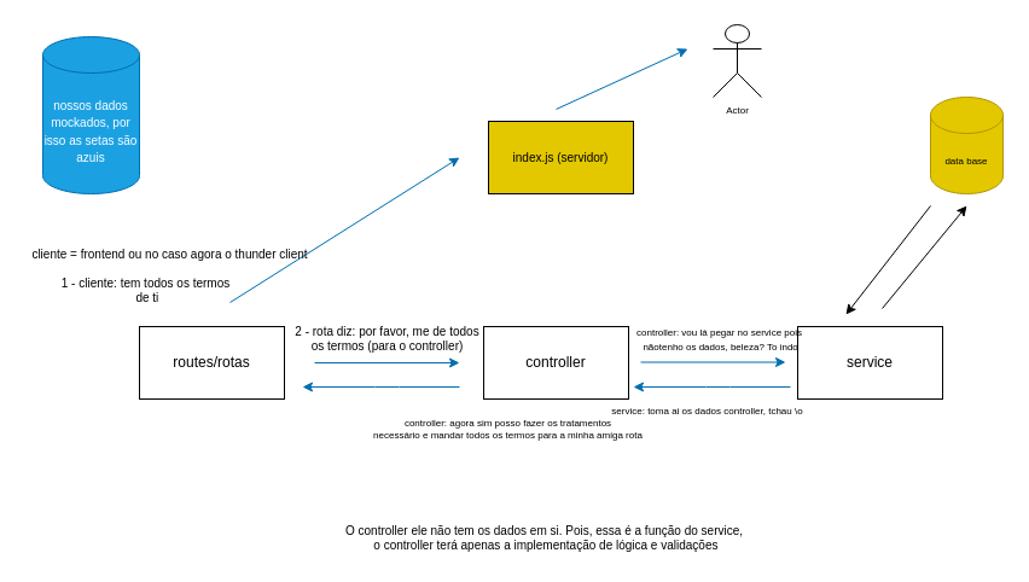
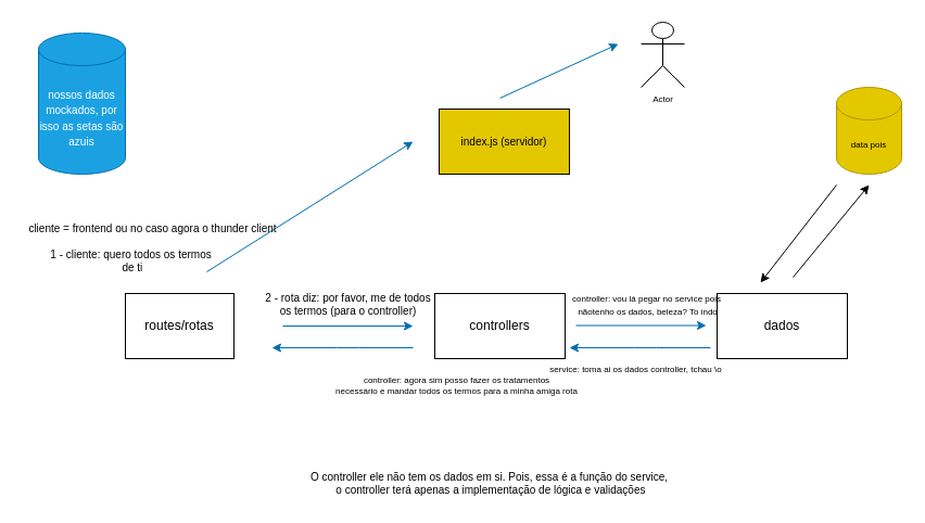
  <mxCell id="0" />
  <mxCell id="1" parent="0" />
- <mxCell id="2" value="routes/rotas&lt;br&gt;" style="rounded=0;whiteSpace=wrap;html=1;" vertex="1" parent="1"><mxGeometry x="115" y="270" width="120" height="60" as="geometry" /></mxCell>
- <mxCell id="3" value="controller&lt;br&gt;" style="rounded=0;whiteSpace=wrap;html=1;" vertex="1" parent="1"><mxGeometry x="400" y="270" width="120" height="60" as="geometry" /></mxCell>
- <mxCell id="4" value="service" style="rounded=0;whiteSpace=wrap;html=1;" vertex="1" parent="1"><mxGeometry x="660" y="270" width="120" height="60" as="geometry" /></mxCell>
+ <mxCell id="2" value="routes/rotas&lt;br&gt;" style="rounded=0;whiteSpace=wrap;html=1;" vertex="1" parent="1"><mxGeometry x="115" y="270" width="100" height="60" as="geometry" /></mxCell>
+ <mxCell id="3" value="controllers&lt;br&gt;" style="rounded=0;whiteSpace=wrap;html=1;" vertex="1" parent="1"><mxGeometry x="400" y="270" width="120" height="60" as="geometry" /></mxCell>
+ <mxCell id="4" value="dados" style="rounded=0;whiteSpace=wrap;html=1;" vertex="1" parent="1"><mxGeometry x="660" y="270" width="120" height="60" as="geometry" /></mxCell>
  <mxCell id="5" value="&lt;font style=&quot;font-size: 10px&quot;&gt;nossos dados mockados, por isso as setas são azuis&lt;/font&gt;" style="shape=cylinder3;whiteSpace=wrap;html=1;boundedLbl=1;backgroundOutline=1;size=15;fillColor=#1ba1e2;fontColor=#ffffff;strokeColor=#006EAF;" vertex="1" parent="1"><mxGeometry x="35" y="30" width="80" height="130" as="geometry" /></mxCell>
  <mxCell id="6" value="index.js (servidor)" style="rounded=0;whiteSpace=wrap;html=1;fontSize=10;fillColor=#e3c800;" vertex="1" parent="1"><mxGeometry x="404" y="100" width="120" height="60" as="geometry" /></mxCell>
  <mxCell id="7" value="" style="endArrow=classic;html=1;fontSize=10;fillColor=#1ba1e2;strokeColor=#006EAF;" edge="1" parent="1"><mxGeometry width="50" height="50" relative="1" as="geometry"><mxPoint x="260" y="300" as="sourcePoint" /><mxPoint x="380" y="300" as="targetPoint" /></mxGeometry></mxCell>
  <mxCell id="8" value="" style="endArrow=classic;html=1;fontSize=10;fillColor=#1ba1e2;strokeColor=#006EAF;" edge="1" parent="1"><mxGeometry width="50" height="50" relative="1" as="geometry"><mxPoint x="530" y="299.5" as="sourcePoint" /><mxPoint x="650" y="299.5" as="targetPoint" /></mxGeometry></mxCell>
  <mxCell id="9" value="" style="endArrow=classic;html=1;fontSize=10;fillColor=#1ba1e2;strokeColor=#006EAF;" edge="1" parent="1"><mxGeometry width="50" height="50" relative="1" as="geometry"><mxPoint x="654" y="320" as="sourcePoint" /><mxPoint x="524" y="320" as="targetPoint" /><Array as="points"><mxPoint x="594" y="320" /></Array></mxGeometry></mxCell>
  <mxCell id="10" value="" style="endArrow=classic;html=1;fontSize=10;fillColor=#1ba1e2;strokeColor=#006EAF;" edge="1" parent="1"><mxGeometry width="50" height="50" relative="1" as="geometry"><mxPoint x="380" y="320" as="sourcePoint" /><mxPoint x="250" y="320" as="targetPoint" /><Array as="points"><mxPoint x="320" y="320" /></Array></mxGeometry></mxCell>
  <mxCell id="11" value="" style="endArrow=classic;html=1;fontSize=10;fillColor=#1ba1e2;strokeColor=#006EAF;" edge="1" parent="1"><mxGeometry width="50" height="50" relative="1" as="geometry"><mxPoint x="190" y="250" as="sourcePoint" /><mxPoint x="380" y="130" as="targetPoint" /><Array as="points" /></mxGeometry></mxCell>
- <mxCell id="12" value="1 - cliente: tem todos os termos&lt;br&gt;&amp;nbsp;de ti" style="text;html=1;align=center;verticalAlign=middle;resizable=0;points=[];autosize=1;strokeColor=none;fillColor=none;fontSize=10;" vertex="1" parent="1"><mxGeometry x="40" y="225" width="160" height="30" as="geometry" /></mxCell>
+ <mxCell id="12" value="1 - cliente: quero todos os termos&lt;br&gt;&amp;nbsp;de ti" style="text;html=1;align=center;verticalAlign=middle;resizable=0;points=[];autosize=1;strokeColor=none;fillColor=none;fontSize=10;" vertex="1" parent="1"><mxGeometry x="40" y="225" width="160" height="30" as="geometry" /></mxCell>
  <mxCell id="13" value="2 - rota diz: por favor, me de todos &lt;br&gt;os termos (para o controller)" style="text;html=1;align=center;verticalAlign=middle;resizable=0;points=[];autosize=1;strokeColor=none;fillColor=none;fontSize=10;" vertex="1" parent="1"><mxGeometry x="235" y="265" width="170" height="30" as="geometry" /></mxCell>
  <mxCell id="14" value="cliente = frontend ou no caso agora o thunder client" style="text;html=1;align=center;verticalAlign=middle;resizable=0;points=[];autosize=1;strokeColor=none;fillColor=none;fontSize=10;" vertex="1" parent="1"><mxGeometry y="200" width="240" height="20" as="geometry" x="20" /></mxCell>
  <mxCell id="15" value="O controller ele não tem os dados em si. Pois, essa é a função do service,&lt;br&gt;&amp;nbsp;o controller terá apenas a implementação de lógica e validações" style="text;html=1;align=center;verticalAlign=middle;resizable=0;points=[];autosize=1;strokeColor=none;fillColor=none;fontSize=10;" vertex="1" parent="1"><mxGeometry x="280" y="430" width="340" height="30" as="geometry" /></mxCell>
  <mxCell id="16" value="&lt;font style=&quot;font-size: 8px&quot;&gt;controller: vou lá pegar no service pois&lt;br&gt;&amp;nbsp;nãotenho os dados, beleza? To indo&lt;/font&gt;" style="text;html=1;align=center;verticalAlign=middle;resizable=0;points=[];autosize=1;strokeColor=none;fillColor=none;fontSize=10;" vertex="1" parent="1"><mxGeometry x="520" y="265" width="150" height="30" as="geometry" /></mxCell>
  <mxCell id="17" value="service: toma ai os dados controller, tchau \o" style="text;html=1;align=center;verticalAlign=middle;resizable=0;points=[];autosize=1;strokeColor=none;fillColor=none;fontSize=8;" vertex="1" parent="1"><mxGeometry x="500" y="330" width="170" height="20" as="geometry" /></mxCell>
- <mxCell id="18" value="data base" style="shape=cylinder3;whiteSpace=wrap;html=1;boundedLbl=1;backgroundOutline=1;size=15;fontSize=8;fillColor=#e3c800;fontColor=#000000;strokeColor=#B09500;" vertex="1" parent="1"><mxGeometry x="770" y="80" width="60" height="80" as="geometry" /></mxCell>
+ <mxCell id="18" value="data pois" style="shape=cylinder3;whiteSpace=wrap;html=1;boundedLbl=1;backgroundOutline=1;size=15;fontSize=8;fillColor=#e3c800;fontColor=#000000;strokeColor=#B09500;" vertex="1" parent="1"><mxGeometry x="770" y="80" width="60" height="80" as="geometry" /></mxCell>
  <mxCell id="19" value="" style="endArrow=classic;html=1;fontSize=8;" edge="1" parent="1"><mxGeometry width="50" height="50" relative="1" as="geometry"><mxPoint x="730" y="255" as="sourcePoint" /><mxPoint x="800" y="170" as="targetPoint" /></mxGeometry></mxCell>
  <mxCell id="20" value="" style="endArrow=classic;html=1;fontSize=8;" edge="1" parent="1"><mxGeometry width="50" height="50" relative="1" as="geometry"><mxPoint x="770" y="170" as="sourcePoint" /><mxPoint x="700" y="260" as="targetPoint" /></mxGeometry></mxCell>
  <mxCell id="21" value="controller: agora sim posso fazer os tratamentos &lt;br&gt;necessário e mandar todos os termos para a minha amiga rota" style="text;html=1;align=center;verticalAlign=middle;resizable=0;points=[];autosize=1;strokeColor=none;fillColor=none;fontSize=8;" vertex="1" parent="1"><mxGeometry x="300" y="340" width="240" height="30" as="geometry" /></mxCell>
  <mxCell id="22" value="Actor" style="shape=umlActor;verticalLabelPosition=bottom;verticalAlign=top;html=1;outlineConnect=0;fontSize=8;" vertex="1" parent="1"><mxGeometry x="590" y="20" width="40" height="60" as="geometry" /></mxCell>
  <mxCell id="23" value="" style="endArrow=classic;html=1;fontSize=10;fillColor=#1ba1e2;strokeColor=#006EAF;" edge="1" parent="1"><mxGeometry width="50" height="50" relative="1" as="geometry"><mxPoint x="460" y="90" as="sourcePoint" /><mxPoint x="569" y="40" as="targetPoint" /><Array as="points" /></mxGeometry></mxCell>
